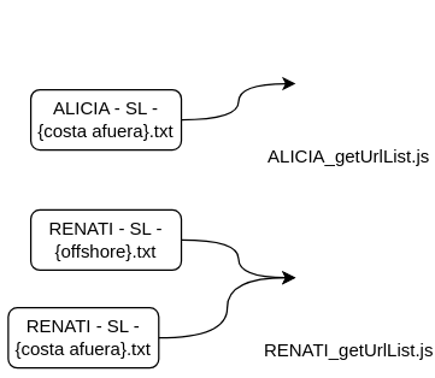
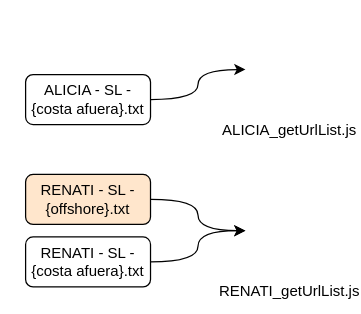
  <mxCell id="0" />
  <mxCell id="1" parent="0" />
  <mxCell id="2" style="edgeStyle=orthogonalEdgeStyle;curved=1;rounded=0;orthogonalLoop=1;jettySize=auto;html=1;exitX=1;exitY=0.5;exitDx=0;exitDy=0;entryX=0;entryY=0.5;entryDx=0;entryDy=0;" edge="1" parent="1" source="3" target="8"><mxGeometry relative="1" as="geometry"><mxPoint x="200" y="59" as="targetPoint" /></mxGeometry></mxCell>
  <mxCell id="3" value="ALICIA - SL - {costa afuera}.txt" style="rounded=1;whiteSpace=wrap;html=1;" vertex="1" parent="1"><mxGeometry x="20" y="59" width="100" height="40" as="geometry" /></mxCell>
  <mxCell id="4" style="edgeStyle=orthogonalEdgeStyle;curved=1;rounded=0;orthogonalLoop=1;jettySize=auto;html=1;exitX=1;exitY=0.5;exitDx=0;exitDy=0;" edge="1" parent="1" source="5" target="9"><mxGeometry relative="1" as="geometry" /></mxCell>
- <mxCell id="5" value="RENATI - SL - {offshore}.txt" style="rounded=1;whiteSpace=wrap;html=1;" vertex="1" parent="1"><mxGeometry x="20" y="139" width="100" height="40" as="geometry" /></mxCell>
+ <mxCell id="5" value="RENATI - SL - {offshore}.txt" style="rounded=1;whiteSpace=wrap;html=1;fillColor=#ffe6cc;" vertex="1" parent="1"><mxGeometry x="20" y="139" width="100" height="40" as="geometry" /></mxCell>
  <mxCell id="6" style="edgeStyle=orthogonalEdgeStyle;curved=1;rounded=0;orthogonalLoop=1;jettySize=auto;html=1;exitX=1;exitY=0.5;exitDx=0;exitDy=0;entryX=0;entryY=0.5;entryDx=0;entryDy=0;" edge="1" parent="1" source="7" target="9"><mxGeometry relative="1" as="geometry"><mxPoint x="170" y="199" as="targetPoint" /></mxGeometry></mxCell>
- <mxCell id="7" value="RENATI - SL - {costa afuera}.txt" style="rounded=1;whiteSpace=wrap;html=1;" vertex="1" parent="1"><mxGeometry x="5" y="204" width="100" height="40" as="geometry" /></mxCell>
+ <mxCell id="7" value="RENATI - SL - {costa afuera}.txt" style="rounded=1;whiteSpace=wrap;html=1;" vertex="1" parent="1"><mxGeometry x="20" y="189" width="100" height="40" as="geometry" /></mxCell>
  <mxCell id="8" value="ALICIA_getUrlList.js" style="shape=image;html=1;verticalAlign=top;verticalLabelPosition=bottom;labelBackgroundColor=#ffffff;imageAspect=0;aspect=fixed;image=https://cdn0.iconfinder.com/data/icons/file-names-26/512/27-128.png" vertex="1" parent="1"><mxGeometry x="196" y="20" width="70" height="70" as="geometry" /></mxCell>
  <mxCell id="9" value="RENATI_getUrlList.js" style="shape=image;html=1;verticalAlign=top;verticalLabelPosition=bottom;labelBackgroundColor=#ffffff;imageAspect=0;aspect=fixed;image=https://cdn0.iconfinder.com/data/icons/file-names-26/512/27-128.png" vertex="1" parent="1"><mxGeometry x="196" y="149" width="70" height="70" as="geometry" /></mxCell>
